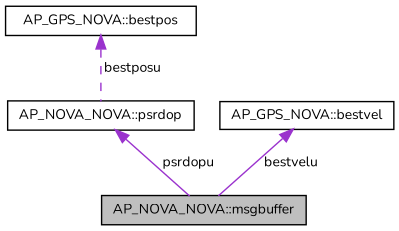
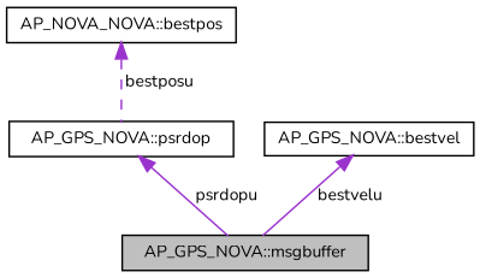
  digraph {
    fontname=Nunito
    node [color=black fillcolor=white fontname=Nunito fontsize=10 shape=record style=filled]
    edge [color=darkorchid3 dir=back fontname=Nunito fontsize=10 labelfontname=Helvetica labelfontsize=10 style=solid]
-   n1 [fillcolor=grey75 fontcolor=black height=0.2 label="AP_NOVA_NOVA::msgbuffer" width=0.4]
-   n2 [height=0.2 label="AP_NOVA_NOVA::psrdop" width=0.4]
-   n3 [height=0.2 label="AP_GPS_NOVA::bestpos" width=0.4]
+   n1 [fillcolor=grey75 fontcolor=black height=0.2 label="AP_GPS_NOVA::msgbuffer" width=0.4]
+   n2 [height=0.2 label="AP_GPS_NOVA::psrdop" width=0.4]
+   n3 [height=0.2 label="AP_NOVA_NOVA::bestpos" width=0.4]
    n4 [height=0.2 label="AP_GPS_NOVA::bestvel" width=0.4]
    n2 -> n1 [label=" psrdopu"]
    n3 -> n2 [label=" bestposu" style=dashed]
    n4 -> n1 [label=" bestvelu"]
  }
